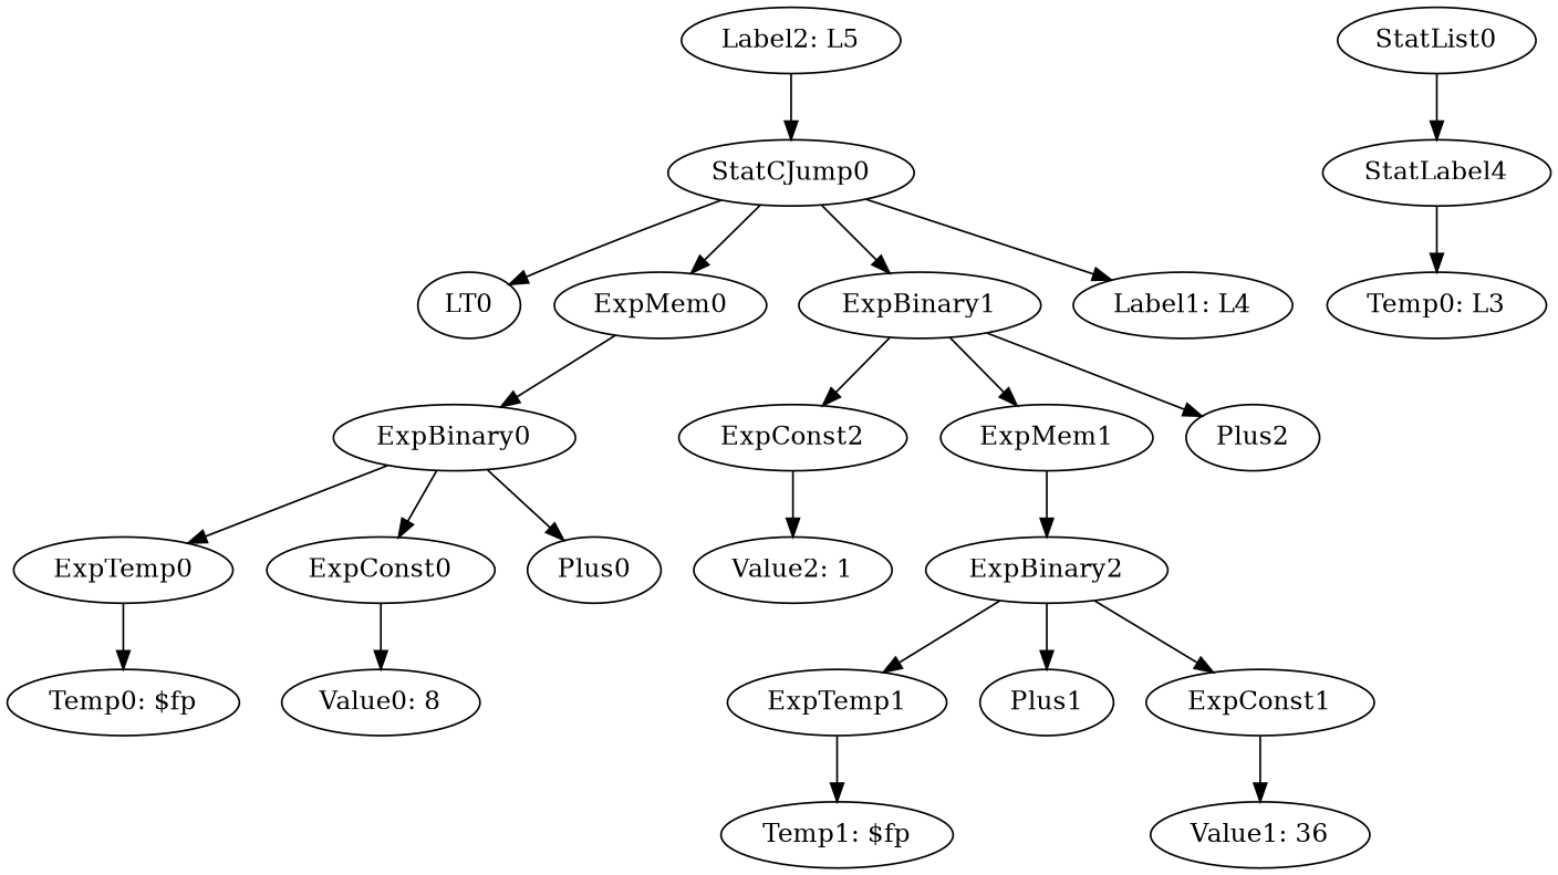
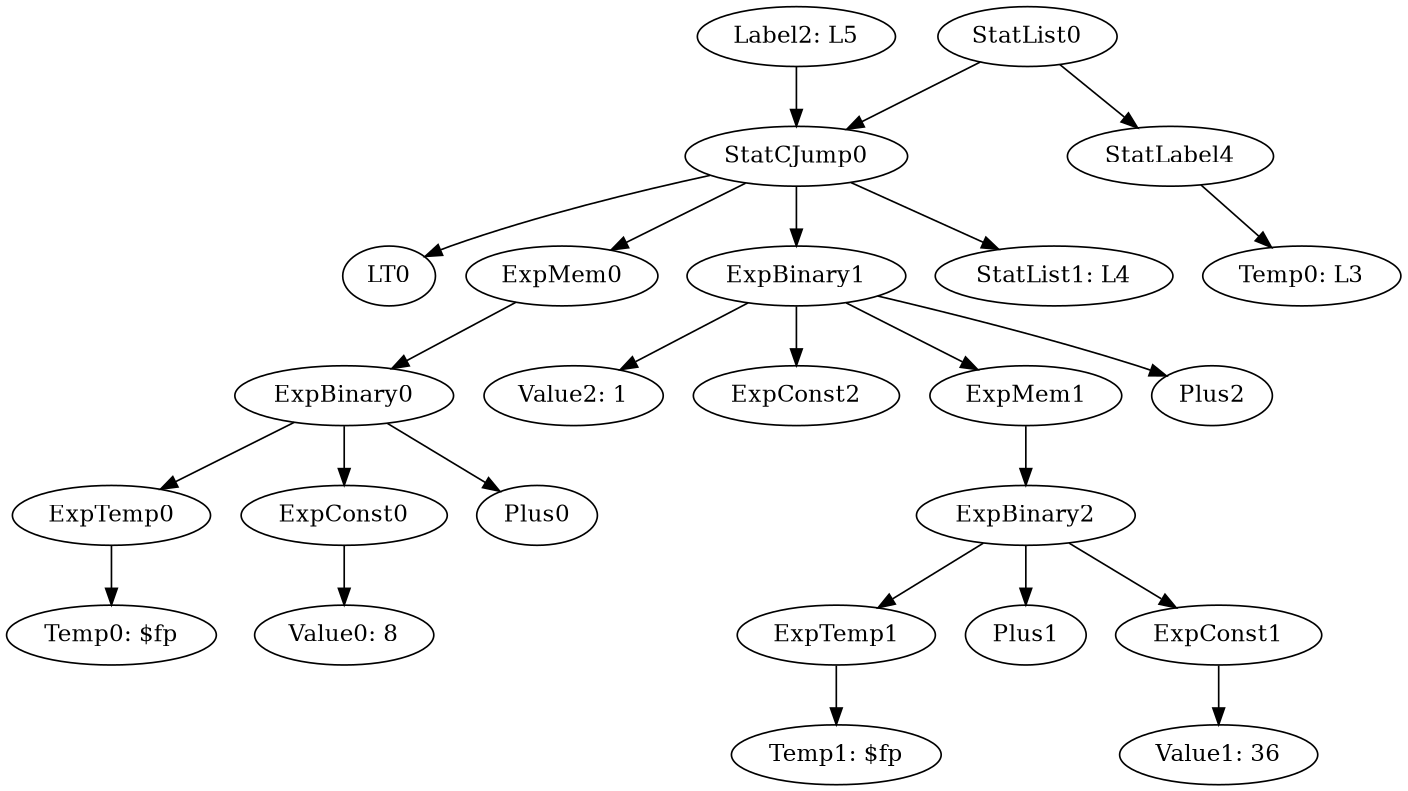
  digraph {
    ordering=out
    ExpConst2
    "Value2: 1"
    ExpTemp0
    "Temp0: $fp"
    StatCJump0
    LT0
    ExpMem0
    ExpBinary1
-   "Label1: L4"
+   "Label1: L4" [label="StatList1: L4"]
    ExpBinary0
    ExpMem1
    Plus2
    "Label2: L5"
    ExpConst0
    Plus0
    ExpBinary2
    StatList0
    n18 [label=StatLabel4]
    n19 [label="Temp0: L3"]
    ExpTemp1
    Plus1
    ExpConst1
    "Temp1: $fp"
    "Value1: 36"
    "Value0: 8"
-   ExpConst2 -> "Value2: 1"
+   ExpBinary1 -> "Value2: 1"
    ExpTemp0 -> "Temp0: $fp"
    StatCJump0 -> LT0
    StatCJump0 -> ExpMem0
    StatCJump0 -> ExpBinary1
    StatCJump0 -> "Label1: L4"
    ExpMem0 -> ExpBinary0
    ExpBinary1 -> ExpConst2
    ExpBinary1 -> ExpMem1
    ExpBinary1 -> Plus2
    ExpBinary0 -> ExpTemp0
    ExpBinary0 -> ExpConst0
    ExpBinary0 -> Plus0
    ExpMem1 -> ExpBinary2
    "Label2: L5" -> StatCJump0
    ExpConst0 -> "Value0: 8"
    ExpBinary2 -> ExpTemp1
    ExpBinary2 -> Plus1
    ExpBinary2 -> ExpConst1
+   StatList0 -> StatCJump0
    StatList0 -> n18
    n18 -> n19
    ExpTemp1 -> "Temp1: $fp"
    ExpConst1 -> "Value1: 36"
  }
